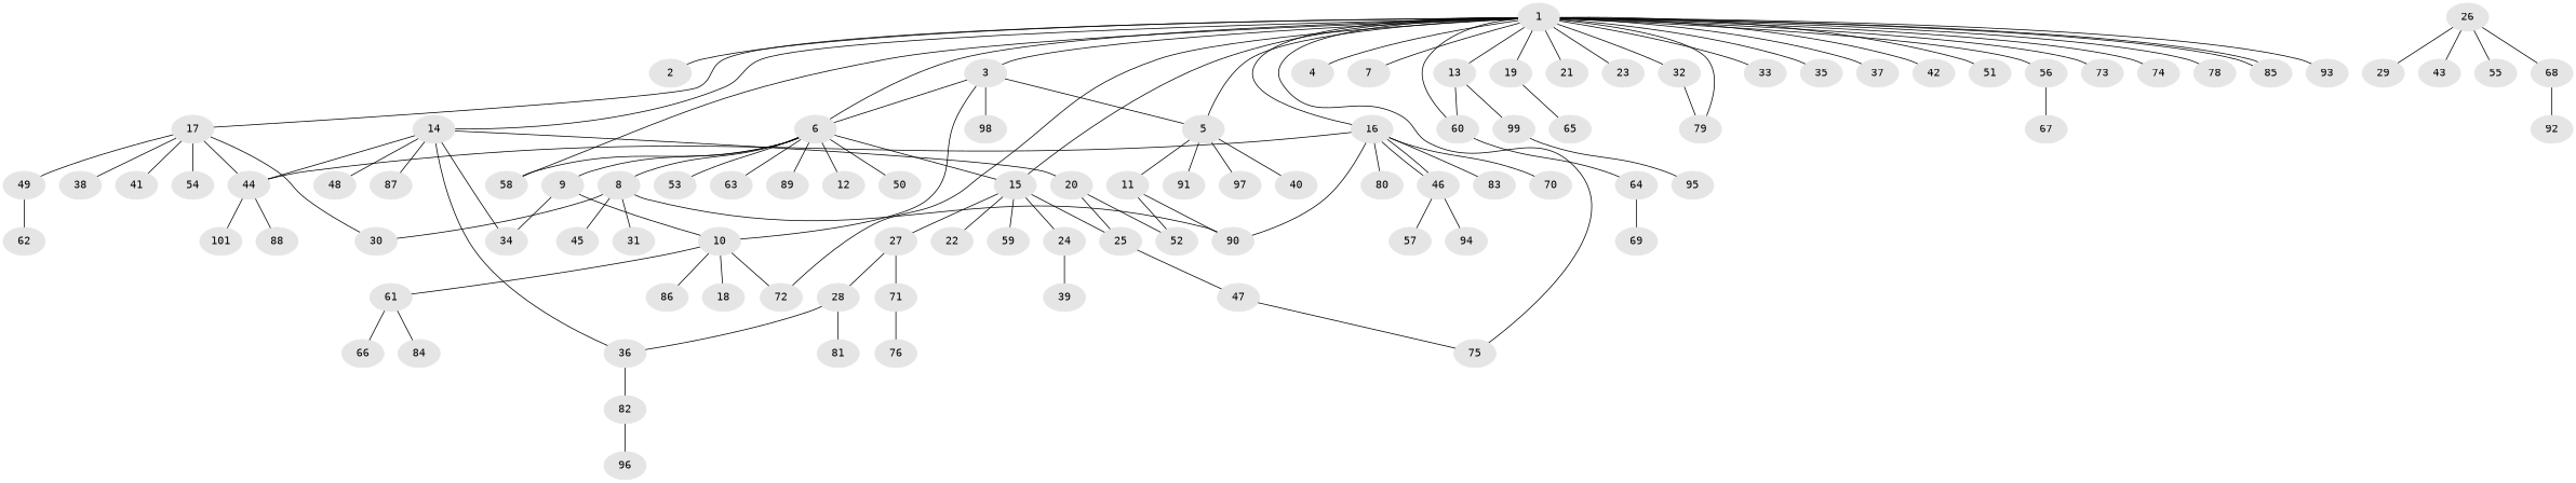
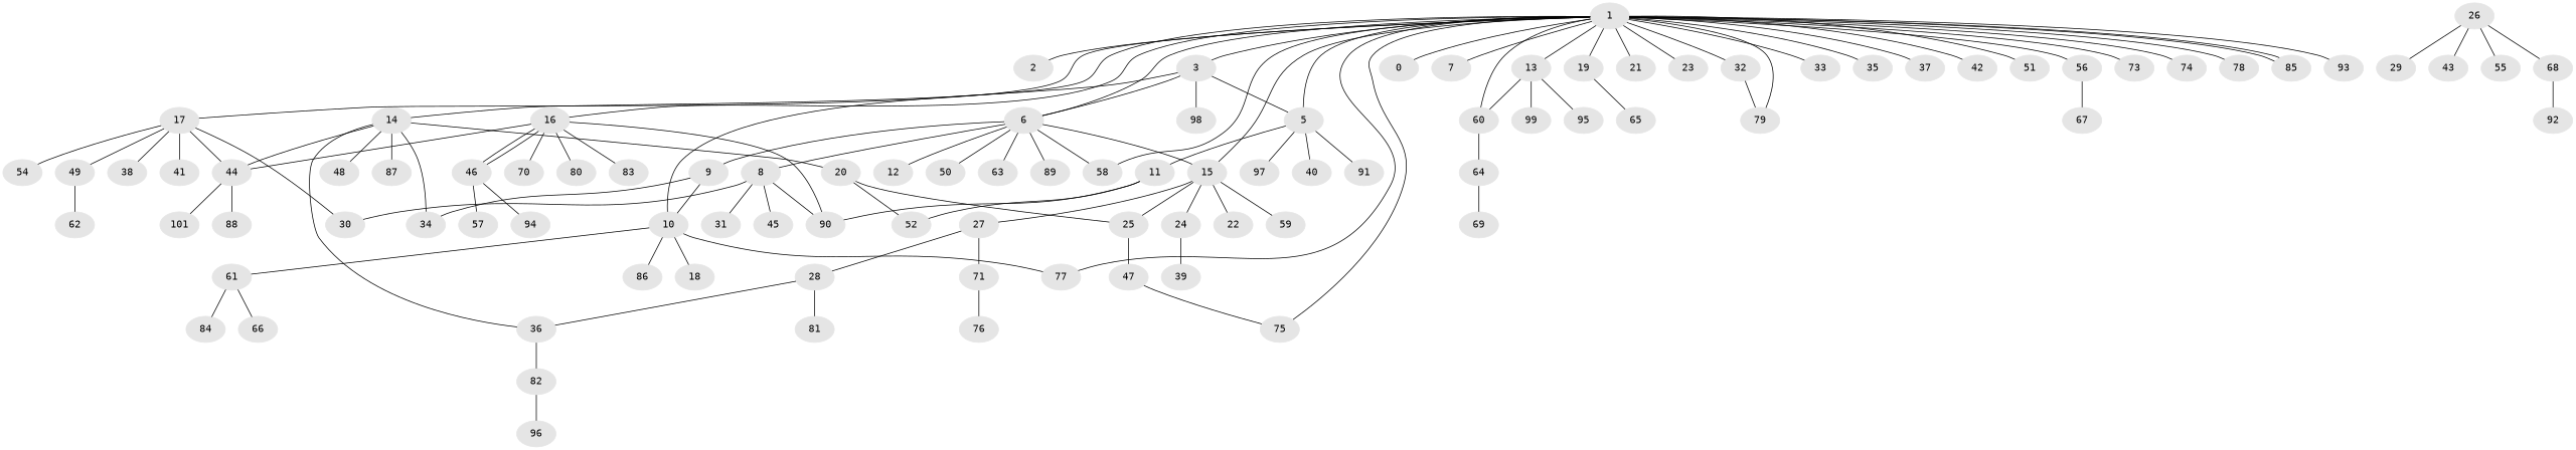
  graph {
    fontname="DejaVu Sans Mono"
    node [color=gray90 fontname="DejaVu Sans Mono" style=filled]
    edge [fontname="DejaVu Sans Mono"]
    1
    2
    3
-   4
+   4 [label=0]
    5
    6
    7
    13
    14
    15
    16
    17
    19
    21
    23
    32
    33
    35
    37
    42
    51
    56
    58
    60
-   72
+   72 [label=77]
    73
    74
    75
    78
    79
    85
    93
    10
    98
    11
    40
    91
    97
    8
    9
    12
    50
-   53
    63
    89
    95
    99
    20
    34
    36
    44
    48
    87
    22
    24
    25
    27
    59
    90
    46
    70
    80
    83
    30
    38
    41
    49
    54
    65
    52
    67
    64
    18
    61
    86
    31
    45
    66
    84
    26
    29
    43
    55
    68
    82
    88
    n87 [label=101]
    39
    47
    28
    71
    57
    94
    62
    92
    81
    76
    96
    69
    1 -- 2
    1 -- 3
    1 -- 4
    1 -- 5
    1 -- 6
    1 -- 7
    1 -- 13
    1 -- 14
    1 -- 15
    1 -- 16
    1 -- 17
    1 -- 19
    1 -- 21
    1 -- 23
    1 -- 32
    1 -- 33
    1 -- 35
    1 -- 37
    1 -- 42
    1 -- 51
    1 -- 56
    1 -- 58
    1 -- 60
    1 -- 72
    1 -- 73
    1 -- 74
    1 -- 75
    1 -- 78
    1 -- 79
    1 -- 85
    1 -- 85
    1 -- 93
    3 -- 5
    3 -- 6
    3 -- 10
    3 -- 98
    5 -- 11
    5 -- 40
    5 -- 91
    5 -- 97
    6 -- 15
    6 -- 58
    6 -- 8
    6 -- 9
    6 -- 12
    6 -- 50
-   6 -- 53
    6 -- 63
    6 -- 89
    13 -- 60
-   99 -- 95
+   13 -- 95
    13 -- 99
    14 -- 20
    14 -- 34
    14 -- 36
    14 -- 44
    14 -- 48
    14 -- 87
    15 -- 22
    15 -- 24
    15 -- 25
    15 -- 27
    15 -- 59
    16 -- 44
    16 -- 90
    16 -- 46
    16 -- 46
    16 -- 70
    16 -- 80
    16 -- 83
    17 -- 44
    17 -- 30
    17 -- 38
    17 -- 41
    17 -- 49
    17 -- 54
    19 -- 65
    32 -- 79
    56 -- 67
    60 -- 64
    10 -- 72
    10 -- 18
    10 -- 61
    10 -- 86
    11 -- 90
    11 -- 52
    8 -- 90
    8 -- 30
    8 -- 31
    8 -- 45
    9 -- 10
    9 -- 34
    20 -- 25
    20 -- 52
    36 -- 82
    44 -- 88
    44 -- n87
    24 -- 39
    25 -- 47
    27 -- 28
    27 -- 71
    46 -- 57
    46 -- 94
    49 -- 62
    64 -- 69
    61 -- 66
    61 -- 84
    26 -- 29
    26 -- 43
    26 -- 55
    26 -- 68
    68 -- 92
    82 -- 96
    47 -- 75
    28 -- 36
    28 -- 81
    71 -- 76
  }
